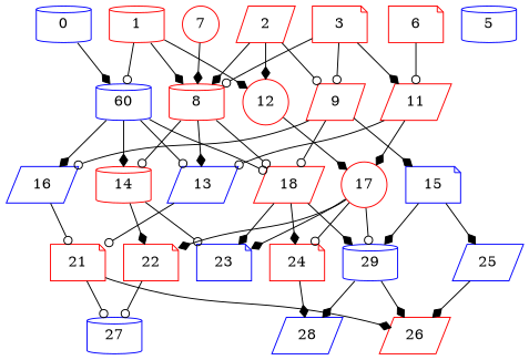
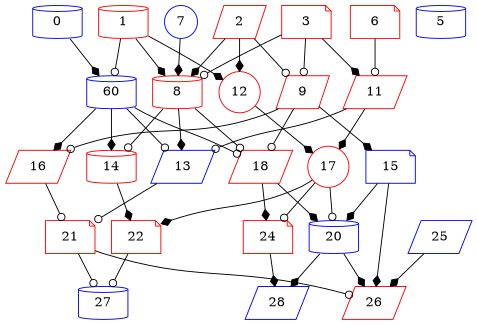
  digraph {
    node [alpha=0.13 color=red shape=parallelogram]
    edge [arrowhead=diamond]
    1 [alpha=0.11 expect_size=96882602424571789312 shape=cylinder]
    8 [alpha=0.04 expect_size=47597297110297346048 shape=cylinder]
    n3 [alpha=0.08 color=blue expect_size=18617538931297615872 label=60 shape=cylinder]
    12 [alpha=0.12 expect_size=72015381037221675008 shape=circle]
    13 [color=blue expect_size=8639645536955185]
    14 [alpha=0.17 expect_size=27726745185642610688 shape=cylinder]
    18 [alpha=0.17 expect_size=2124550968813565]
-   16 [alpha=0.20 color=blue expect_size=1599459164463103]
+   16 [alpha=0.20 expect_size=1599459164463103]
    17 [alpha=0.01 expect_size=112764739636512032 shape=circle]
    21 [alpha=0.02 expect_size=109981921387216896000 shape=note]
    22 [alpha=0.05 expect_size=166458128132265632 shape=note]
-   23 [color=blue expect_size=39575196743556000 shape=note]
-   20 [alpha=0.09 color=blue expect_size=20310653539467657216 shape=cylinder label=29]
+   20 [alpha=0.09 color=blue expect_size=20310653539467657216 shape=cylinder]
    24 [alpha=0.11 expect_size=91460312289160080 shape=note]
    2 [alpha=0.07 expect_size=178059298941043736576]
    9 [alpha=0.08 expect_size=2545053476991938]
    15 [alpha=0.06 color=blue expect_size=5310557590858165 shape=note]
    25 [alpha=0.17 color=blue expect_size=195598264988284]
    3 [alpha=0.02 expect_size=153538157733110 shape=note]
    11 [expect_size=482859674653069]
    n21 [alpha=0.14 color=blue expect_size=28721198374305398784 label=0 shape=cylinder]
    5 [alpha=0.08 color=blue expect_size=2357698609581203 shape=cylinder]
    6 [alpha=0.02 expect_size=196067227759885408 shape=note]
-   7 [expect_size=32487834196966899712 shape=circle]
+   7 [color=blue expect_size=32487834196966899712 shape=circle]
    26 [alpha=0.12 expect_size=42566620725101024]
    27 [alpha=0.06 color=blue expect_size=5640950993490931 shape=cylinder]
    28 [alpha=0.16 color=blue expect_size=165209415052649]
    1 -> 8
    1 -> n3 [arrowhead=odot]
    1 -> 12
    8 -> 13
    8 -> 14 [arrowhead=odot]
    8 -> 18 [arrowhead=odot]
    n3 -> 13 [arrowhead=odot]
    n3 -> 14
    n3 -> 18 [arrowhead=odot]
    n3 -> 16
    12 -> 17
    13 -> 21 [arrowhead=odot]
    14 -> 22
-   14 -> 23 [arrowhead=odot]
-   18 -> 23
    18 -> 20
    18 -> 24
    16 -> 21 [arrowhead=odot]
    17 -> 22
-   17 -> 23
    17 -> 20 [arrowhead=odot]
    17 -> 24 [arrowhead=odot]
-   21 -> 26
+   21 -> 26 [arrowhead=odot]
    21 -> 27 [arrowhead=odot]
    22 -> 27 [arrowhead=odot]
    20 -> 26
    20 -> 28
    24 -> 28
    2 -> 8
    2 -> 12
    2 -> 9 [arrowhead=odot]
    9 -> 18 [arrowhead=odot]
    9 -> 16 [arrowhead=odot]
    9 -> 15
    15 -> 20
-   15 -> 25
+   15 -> 26
    25 -> 26
    3 -> 8 [arrowhead=odot]
    3 -> 9 [arrowhead=odot]
    3 -> 11
    11 -> 13 [arrowhead=odot]
    11 -> 17
    n21 -> n3
    6 -> 11 [arrowhead=odot]
    7 -> 8
  }
